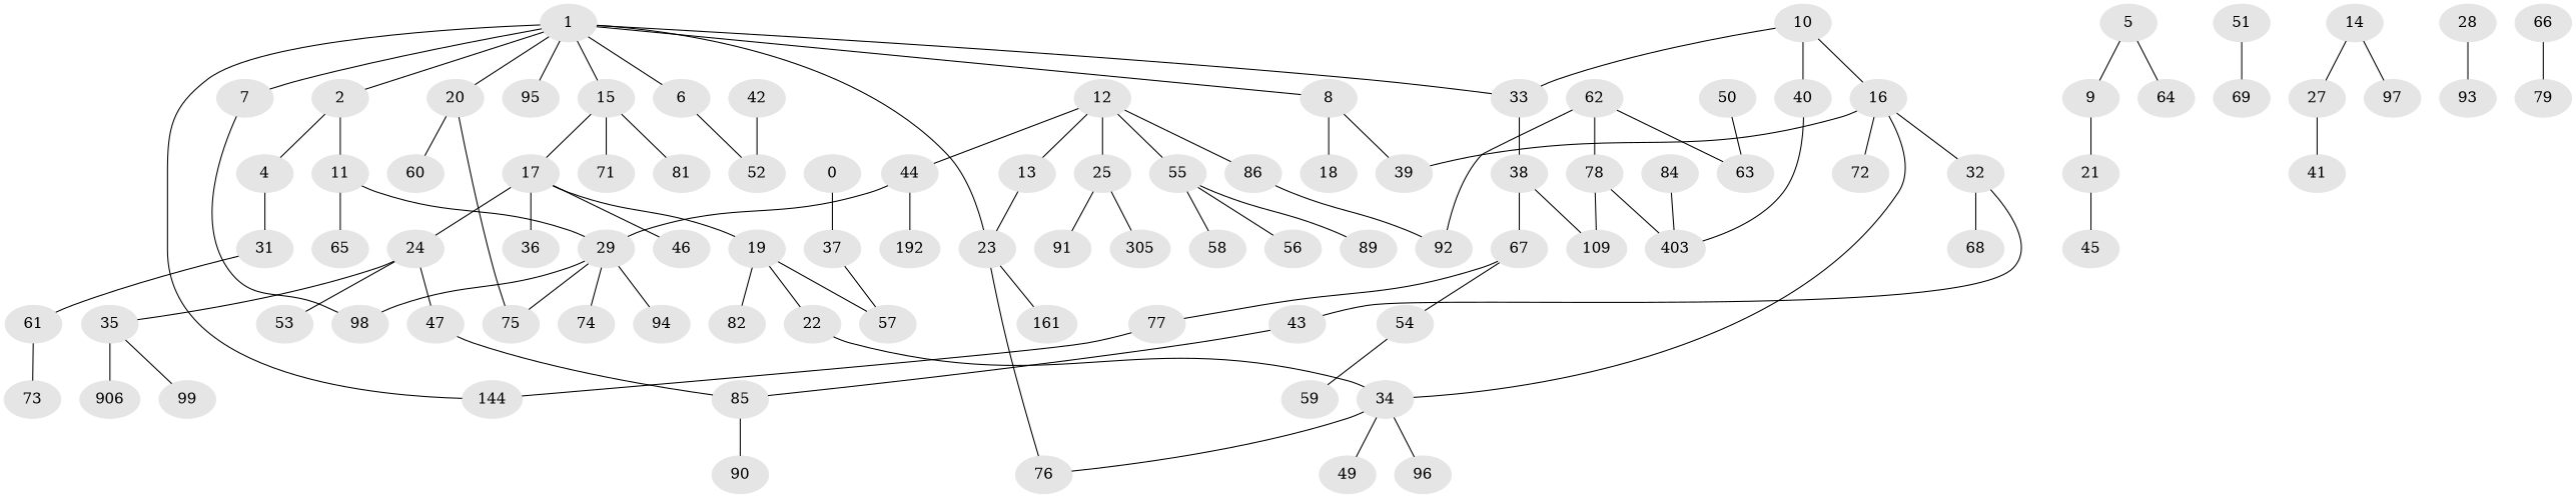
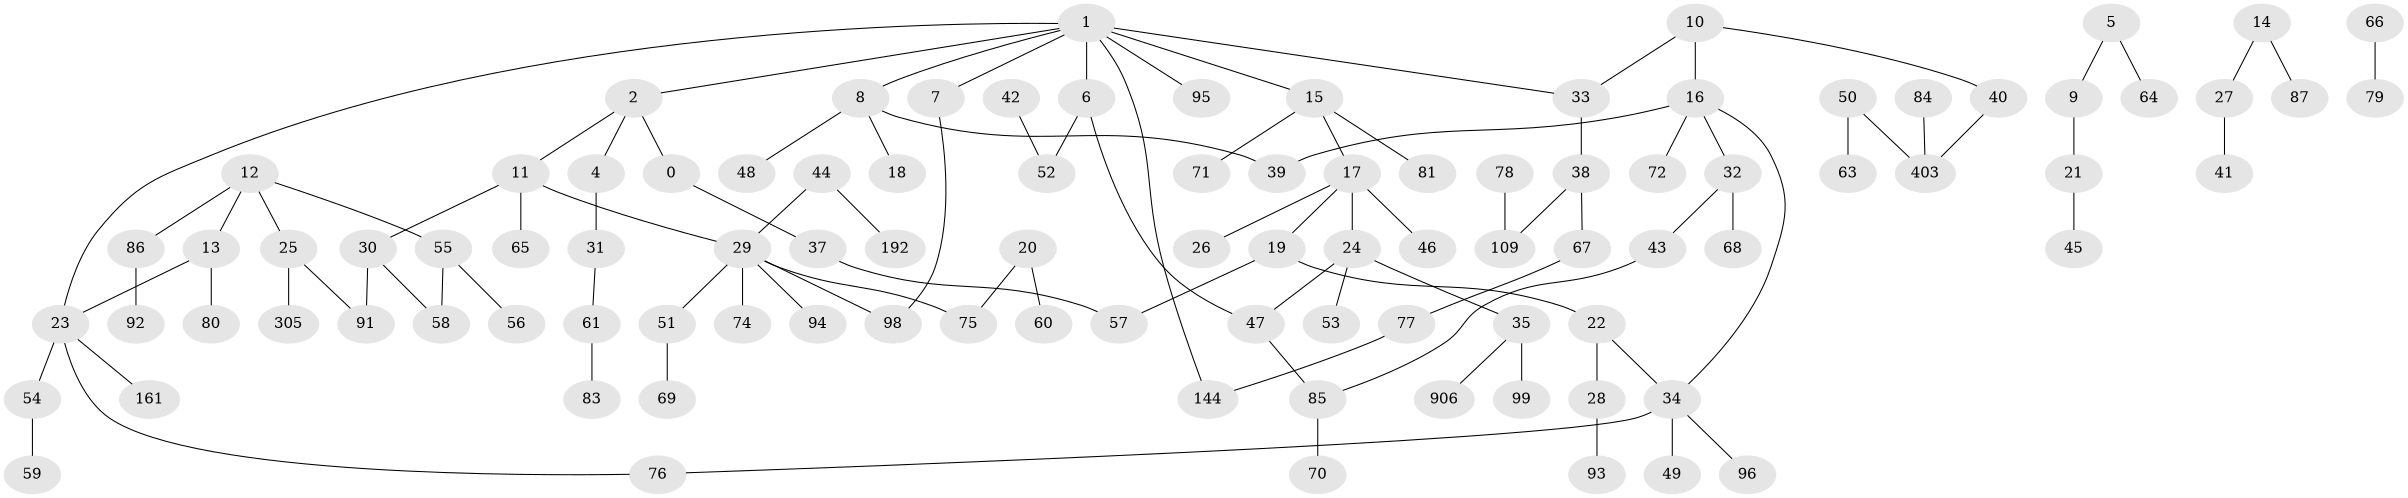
  graph {
    node [color=gray90 style=filled]
    1
    2
    6
    7
    8
    15
    20
    23
    33
    95
    n11 [label=144]
    n12 [label=0]
    4
    11
    47
    52
    98
    18
    39
+   48
    17
    71
    81
    75
    60
    54
    76
    n28 [label=161]
    38
    37
    31
    5
    9
    64
    29
+   30
    65
    12
    13
    25
    44
    55
    86
    57
    61
    21
    85
    10
    16
    40
    45
    32
    34
    72
    n55 [label=403]
    51
    74
    94
    91
    58
+   80
    n62 [label=305]
    n63 [label=192]
    56
-   89
    92
    14
    27
-   97
+   97 [label=87]
    41
    19
    24
-   26 [label=36]
+   26
    46
    43
    68
    49
    96
    22
-   82
    35
    53
    28
    93
    66
    79
    59
    99
    n89 [label=906]
    69
-   73
+   73 [label=83]
    67
    n93 [label=109]
-   62
    63
    78
    42
    77
    50
-   90
+   90 [label=70]
    84
    1 -- 2
    1 -- 6
    1 -- 7
    1 -- 8
    1 -- 15
-   1 -- 20
    1 -- 23
    1 -- 33
    1 -- 95
    1 -- n11
+   2 -- n12
    2 -- 4
    2 -- 11
+   6 -- 47
    6 -- 52
    7 -- 98
    8 -- 18
    8 -- 39
+   8 -- 48
    15 -- 17
    15 -- 71
    15 -- 81
    20 -- 75
    20 -- 60
-   67 -- 54
+   23 -- 54
    23 -- 76
    23 -- n28
    33 -- 38
    n12 -- 37
    4 -- 31
    11 -- 29
+   11 -- 30
    11 -- 65
    47 -- 85
    17 -- 19
    17 -- 24
    17 -- 26
    17 -- 46
    54 -- 59
    38 -- 67
    38 -- n93
    37 -- 57
    31 -- 61
    5 -- 9
    5 -- 64
    9 -- 21
    29 -- 98
    29 -- 75
+   29 -- 51
    29 -- 74
    29 -- 94
+   30 -- 91
+   30 -- 58
    12 -- 13
    12 -- 25
-   12 -- 44
    12 -- 55
    12 -- 86
    13 -- 23
+   13 -- 80
    25 -- 91
    25 -- n62
    44 -- 29
    44 -- n63
    55 -- 58
    55 -- 56
-   55 -- 89
    86 -- 92
    61 -- 73
    21 -- 45
    85 -- 90
    10 -- 33
    10 -- 16
    10 -- 40
    16 -- 39
    16 -- 32
    16 -- 34
    16 -- 72
    40 -- n55
    32 -- 43
    32 -- 68
    34 -- 76
    34 -- 49
    34 -- 96
    51 -- 69
    14 -- 27
    14 -- 97
    27 -- 41
    19 -- 57
    19 -- 22
-   19 -- 82
    24 -- 47
    24 -- 35
    24 -- 53
    43 -- 85
    22 -- 34
+   22 -- 28
    35 -- 99
    35 -- n89
    28 -- 93
    66 -- 79
    67 -- 77
-   62 -- 92
-   62 -- 63
-   62 -- 78
    78 -- n93
    42 -- 52
    77 -- n11
-   78 -- n55
+   50 -- n55
    50 -- 63
    84 -- n55
  }
